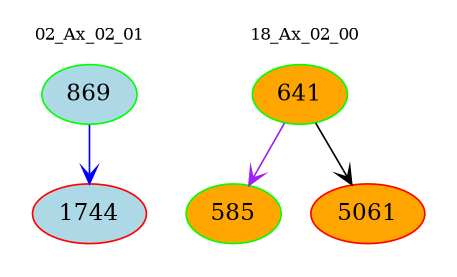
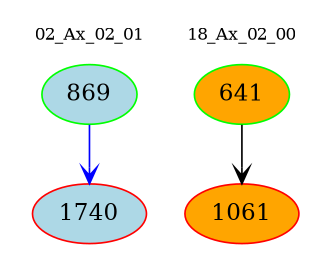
  digraph {
    node [color=green fillcolor=orange style=filled]
    edge [arrowhead=vee]
    n1 [fillcolor=lightblue label=869]
-   n2 [color=red fillcolor=lightblue label=1744]
+   n2 [color=red fillcolor=lightblue label=1740]
    n3 [label=641]
-   n4 [label=585]
-   n5 [color=red label=5061]
+   n5 [color=red label=1061]
    subgraph cluster_1 {
      color=white
      fontsize=10
      label="02_Ax_02_01"
      n1
      n2
    }
    subgraph cluster_2 {
      color=white
      fontsize=10
      label="18_Ax_02_00"
      n3
-     n4
      n5
    }
    n1 -> n2 [color=blue]
-   n3 -> n4 [color=purple]
    n3 -> n5 [color=black]
  }
